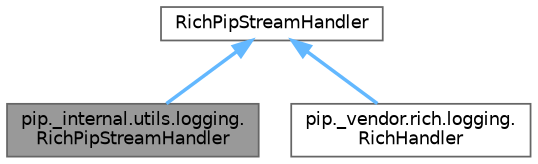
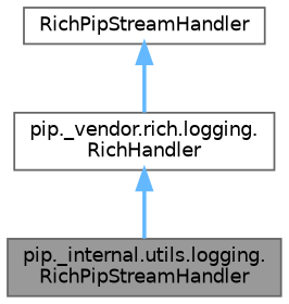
  digraph {
    fontname="DejaVu Sans"
    node [color=gray40 fillcolor=white fontname="DejaVu Sans" fontsize=10 shape=box style=filled]
    edge [color=steelblue1 dir=back fontname="DejaVu Sans" fontsize=10 labelfontname=Helvetica labelfontsize=10 style=bold]
    n1 [fillcolor=grey60 fontcolor=black height=0.2 label="pip._internal.utils.logging.\lRichPipStreamHandler" width=0.4]
    n2 [height=0.2 label="pip._vendor.rich.logging.\lRichHandler" width=0.4]
    n3 [height=0.2 label=RichPipStreamHandler width=0.4]
-   n3 -> n1
+   n2 -> n1
    n3 -> n2
  }
